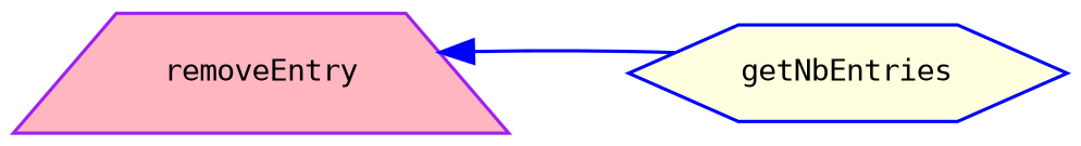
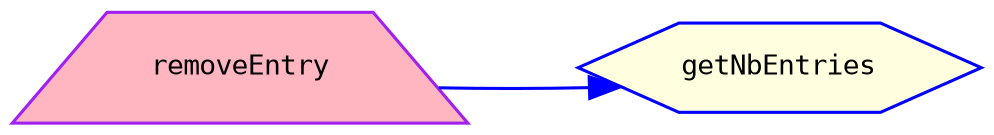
  digraph {
    rankdir=LR
    fontname="DejaVu Sans Mono"
    node [fontname="DejaVu Sans Mono" fontsize=9 style=filled]
    n1 [color=purple fillcolor=lightpink fontcolor=black height=0.2 label=removeEntry shape=trapezium width=0.4]
    n2 [color=blue height=0.2 label=getNbEntries shape=hexagon width=0.4 fillcolor=lightyellow]
-   n2 -> n1 [color=blue fontname="DejaVu Sans Mono" fontsize=9 labelfontname=Arial labelfontsize=9 style=solid]
+   n1 -> n2 [color=blue fontname="DejaVu Sans Mono" fontsize=9 labelfontname=Arial labelfontsize=9 style=solid]
  }
